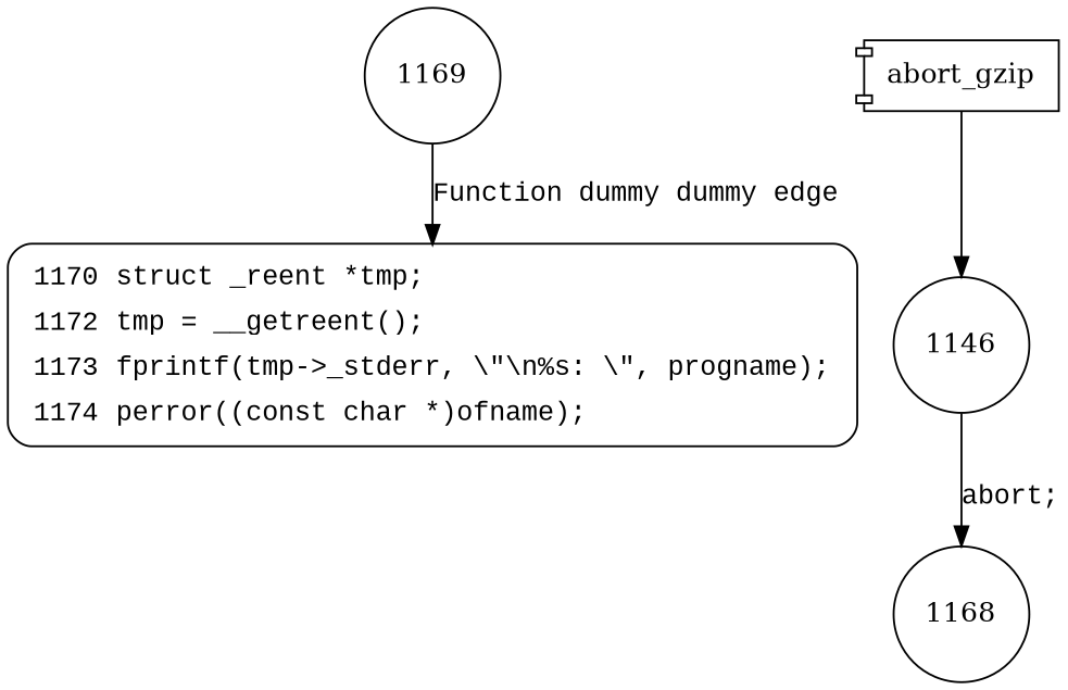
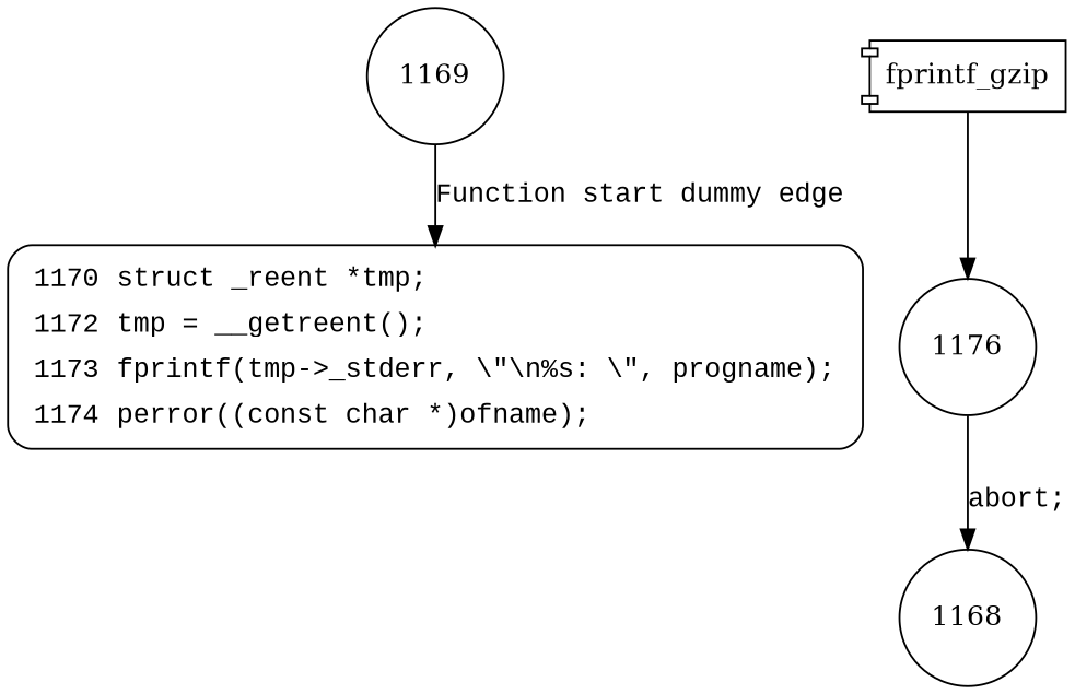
  digraph {
    node [shape=circle]
    edge [fontname="Courier New"]
    n1 [fillcolor=white fontname="Courier New" label=<<table border="0" cellborder="0" cellpadding="3" bgcolor="white"><tr><td align="right">1170</td><td align="left">struct _reent *tmp;</td></tr><tr><td align="right">1172</td><td align="left">tmp = __getreent();</td></tr><tr><td align="right">1173</td><td align="left">fprintf(tmp-&gt;_stderr, \"\n%s: \", progname);</td></tr><tr><td align="right">1174</td><td align="left">perror((const char *)ofname);</td></tr></table>> penwidth=1 shape=Mrecord style="filled,bold"]
    1169
-   n3 [label=abort_gzip shape=component]
-   1176 [label=1146]
+   n3 [label=fprintf_gzip shape=component]
+   1176
    1168
-   1169 -> n1 [label="Function dummy dummy edge"]
+   1169 -> n1 [label="Function start dummy edge"]
    n3 -> 1176
    1176 -> 1168 [label="abort;"]
  }
